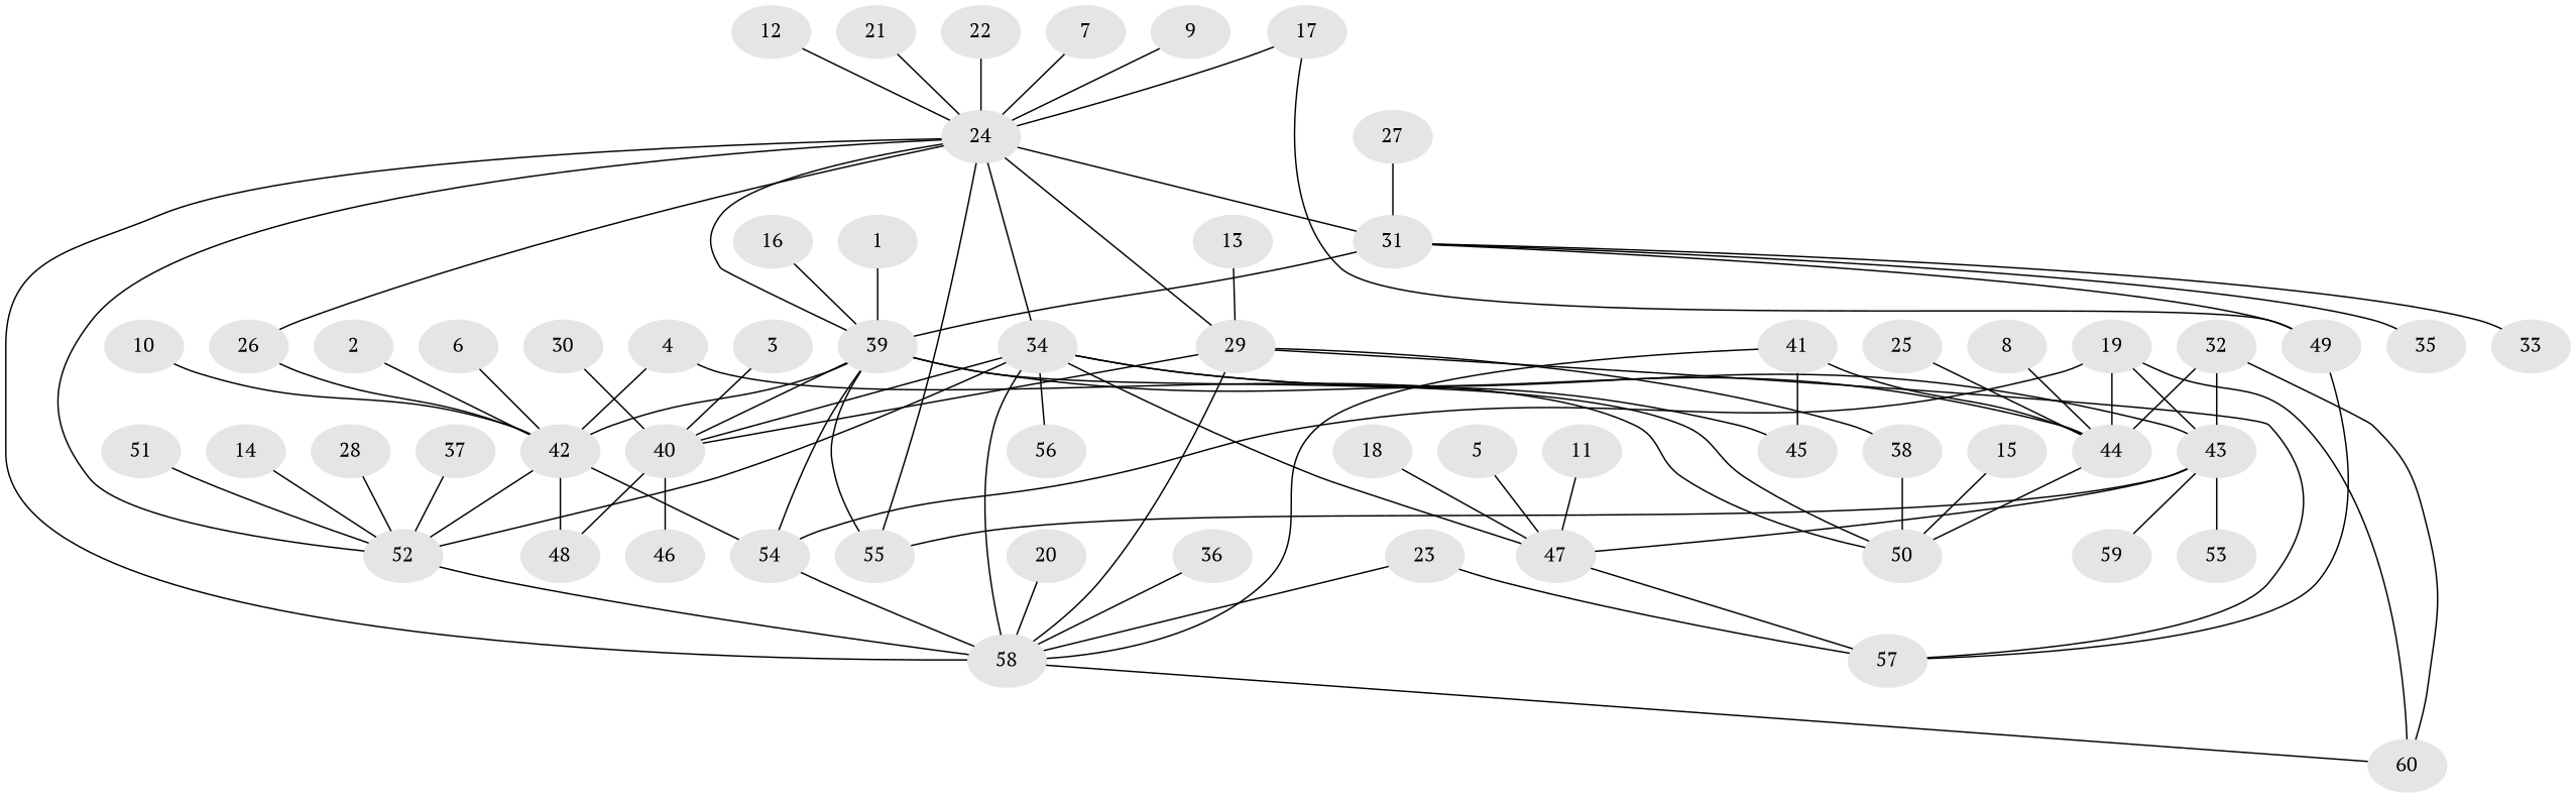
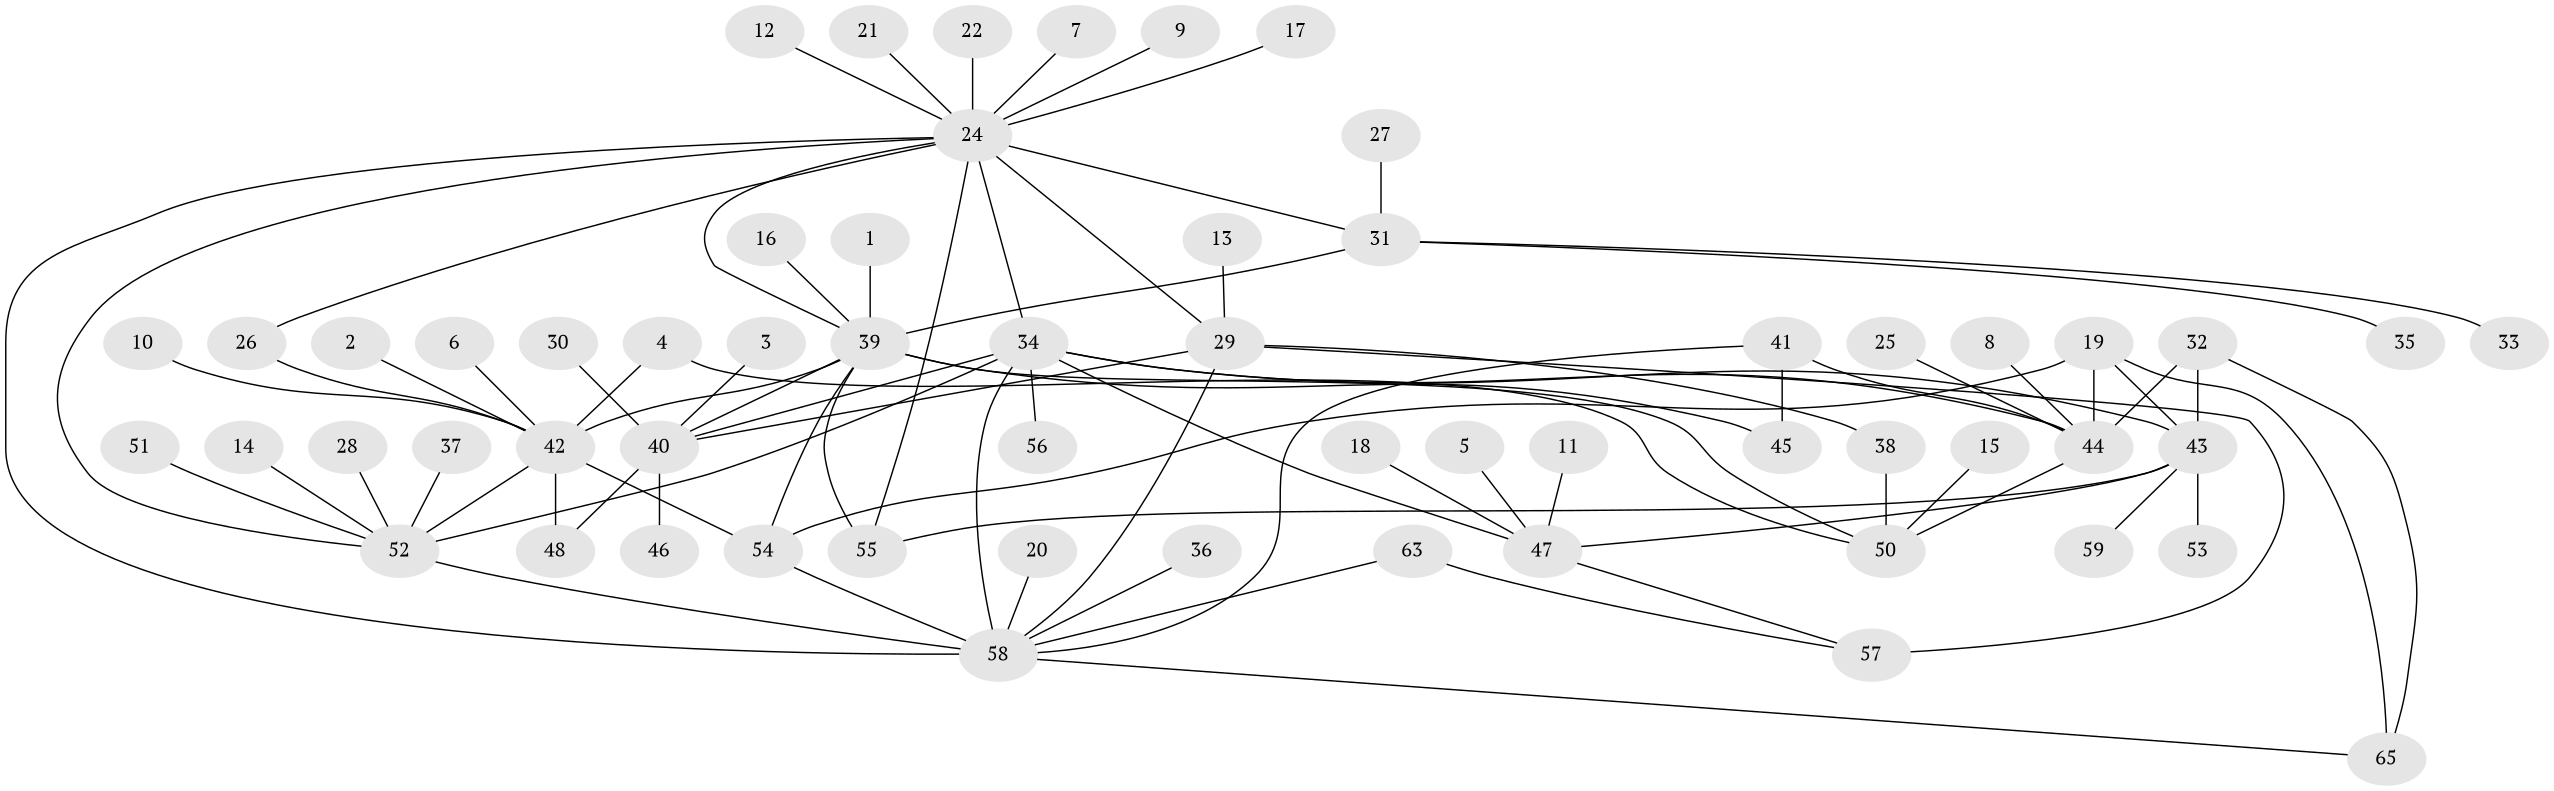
  graph {
    fontname="PT Serif"
    node [color=gray90 fontname="PT Serif" style=filled]
    edge [fontname="PT Serif" weight=1.0]
    1
    39
    42
    40
    50
    54
    55
    45
    2
    52
    48
    3
    46
    4
    5
    47
    57
    6
    7
    24
    29
    58
    26
    31
    34
    8
    44
    9
    10
    11
    12
    13
    38
    14
    15
    16
    17
-   49
    18
    19
    43
-   60
+   60 [label=65]
    53
    59
    20
    21
    22
-   23
+   23 [label=63]
    33
    35
    56
    25
    27
    28
    30
    32
    36
    37
    41
    51
    1 -- 39
    39 -- 42 [weight=2.0]
    39 -- 40
    39 -- 50
    39 -- 54
    39 -- 55
    39 -- 45
    42 -- 54
    42 -- 52
    42 -- 48
    40 -- 48
    40 -- 46
    54 -- 58
    2 -- 42
    52 -- 58
    3 -- 40
    4 -- 42
    4 -- 50
    5 -- 47
    47 -- 57
    6 -- 42
    7 -- 24
    24 -- 39
    24 -- 55
    24 -- 52
    24 -- 29
    24 -- 58
    24 -- 26
    24 -- 31 [weight=2.0]
    24 -- 34
    29 -- 40
    29 -- 57
    29 -- 58
    29 -- 38
    58 -- 60
    26 -- 42 [weight=2.0]
    31 -- 39 [weight=2.0]
-   31 -- 49
    31 -- 33
    31 -- 35
    34 -- 40 [weight=2.0]
    34 -- 52
    34 -- 47
    34 -- 58 [weight=3.0]
    34 -- 44
    34 -- 43
    34 -- 56
    8 -- 44
    44 -- 50
    9 -- 24
    10 -- 42
    11 -- 47
    12 -- 24
    13 -- 29
    38 -- 50
    14 -- 52
    15 -- 50
    16 -- 39
    17 -- 24
-   17 -- 49
-   49 -- 57
    18 -- 47
    19 -- 54
    19 -- 44
    19 -- 43
    19 -- 60
    43 -- 55
    43 -- 47
    43 -- 53
    43 -- 59
    20 -- 58
    21 -- 24
    22 -- 24
    23 -- 57
    23 -- 58
    25 -- 44
    27 -- 31
    28 -- 52
    30 -- 40
    32 -- 44
    32 -- 43
    32 -- 60
    36 -- 58
    37 -- 52
    41 -- 45
    41 -- 58
    41 -- 44
    51 -- 52
  }
